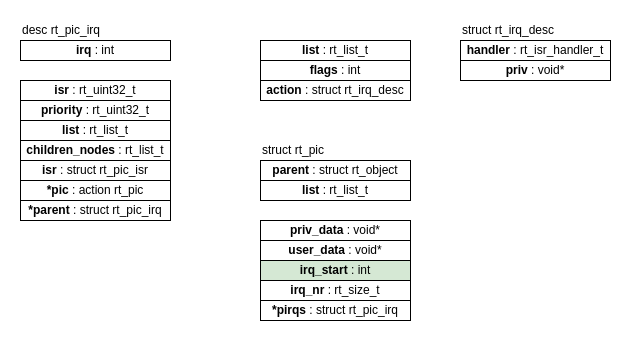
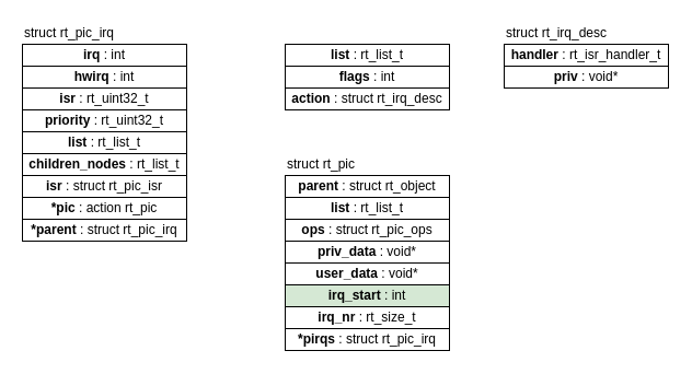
  <mxCell id="0" />
  <mxCell id="1" parent="0" />
- <mxCell id="2" value="desc rt_pic_irq" style="text;html=1;strokeColor=none;fillColor=none;align=left;verticalAlign=middle;whiteSpace=wrap;rounded=0;container=0;" parent="1" vertex="1"><mxGeometry x="20" y="20" width="90" height="20" as="geometry" /></mxCell>
+ <mxCell id="2" value="struct rt_pic_irq" style="text;html=1;strokeColor=none;fillColor=none;align=left;verticalAlign=middle;whiteSpace=wrap;rounded=0;container=0;" parent="1" vertex="1"><mxGeometry x="20" y="20" width="90" height="20" as="geometry" /></mxCell>
  <mxCell id="3" value="&lt;b&gt;irq&lt;/b&gt; : int" style="rounded=0;whiteSpace=wrap;html=1;container=0;" parent="1" vertex="1"><mxGeometry x="20" y="40" width="150" height="20" as="geometry" /></mxCell>
+ <mxCell id="4" value="&lt;b&gt;hwirq&lt;/b&gt; : int" style="rounded=0;whiteSpace=wrap;html=1;container=0;" parent="1" vertex="1"><mxGeometry x="20" y="60" width="150" height="20" as="geometry" /></mxCell>
  <mxCell id="5" value="&lt;b&gt;isr&lt;/b&gt; : rt_uint32_t" style="rounded=0;whiteSpace=wrap;html=1;container=0;" parent="1" vertex="1"><mxGeometry x="20" y="80" width="150" height="20" as="geometry" /></mxCell>
  <mxCell id="6" value="&lt;b&gt;priority&lt;/b&gt; : rt_uint32_t" style="rounded=0;whiteSpace=wrap;html=1;container=0;" parent="1" vertex="1"><mxGeometry x="20" y="100" width="150" height="20" as="geometry" /></mxCell>
  <mxCell id="7" value="&lt;b&gt;list&lt;/b&gt; : rt_list_t" style="rounded=0;whiteSpace=wrap;html=1;container=0;" parent="1" vertex="1"><mxGeometry x="20" y="120" width="150" height="20" as="geometry" /></mxCell>
  <mxCell id="8" value="&lt;b&gt;children_nodes&lt;/b&gt; : rt_list_t" style="rounded=0;whiteSpace=wrap;html=1;container=0;" parent="1" vertex="1"><mxGeometry x="20" y="140" width="150" height="20" as="geometry" /></mxCell>
  <mxCell id="9" value="&lt;b&gt;isr&lt;/b&gt; : struct rt_pic_isr" style="rounded=0;whiteSpace=wrap;html=1;container=0;" parent="1" vertex="1"><mxGeometry x="20" y="160" width="150" height="20" as="geometry" /></mxCell>
  <mxCell id="10" value="&lt;b&gt;*pic&lt;/b&gt; : action rt_pic" style="rounded=0;whiteSpace=wrap;html=1;container=0;" parent="1" vertex="1"><mxGeometry x="20" y="180" width="150" height="20" as="geometry" /></mxCell>
  <mxCell id="11" value="&lt;b&gt;*parent&lt;/b&gt; : struct rt_pic_irq" style="rounded=0;whiteSpace=wrap;html=1;container=0;" parent="1" vertex="1"><mxGeometry x="20" y="200" width="150" height="20" as="geometry" /></mxCell>
  <mxCell id="12" value="&lt;b&gt;flags&lt;/b&gt; : int" style="rounded=0;whiteSpace=wrap;html=1;container=0;" parent="1" vertex="1"><mxGeometry x="260" y="60" width="150" height="20" as="geometry" /></mxCell>
  <mxCell id="13" value="&lt;b&gt;list&lt;/b&gt; : rt_list_t" style="rounded=0;whiteSpace=wrap;html=1;container=0;" parent="1" vertex="1"><mxGeometry x="260" y="40" width="150" height="20" as="geometry" /></mxCell>
  <mxCell id="14" value="&lt;b&gt;action&lt;/b&gt; : struct rt_irq_desc" style="rounded=0;whiteSpace=wrap;html=1;container=0;" parent="1" vertex="1"><mxGeometry x="260" y="80" width="150" height="20" as="geometry" /></mxCell>
  <mxCell id="15" value="struct rt_irq_desc" style="text;html=1;strokeColor=none;fillColor=none;align=left;verticalAlign=middle;whiteSpace=wrap;rounded=0;container=0;" parent="1" vertex="1"><mxGeometry x="460" y="20" width="100" height="20" as="geometry" /></mxCell>
  <mxCell id="16" value="&lt;b&gt;priv&lt;/b&gt; : void*" style="rounded=0;whiteSpace=wrap;html=1;container=0;" parent="1" vertex="1"><mxGeometry x="460" y="60" width="150" height="20" as="geometry" /></mxCell>
  <mxCell id="17" value="&lt;b&gt;handler&lt;/b&gt; : rt_isr_handler_t" style="rounded=0;whiteSpace=wrap;html=1;container=0;" parent="1" vertex="1"><mxGeometry x="460" y="40" width="150" height="20" as="geometry" /></mxCell>
  <mxCell id="18" value="struct rt_pic" style="text;html=1;strokeColor=none;fillColor=none;align=left;verticalAlign=middle;whiteSpace=wrap;rounded=0;container=0;" parent="1" vertex="1"><mxGeometry x="260" y="140" width="90" height="20" as="geometry" /></mxCell>
  <mxCell id="19" value="&lt;b&gt;parent&lt;/b&gt; : struct rt_object" style="rounded=0;whiteSpace=wrap;html=1;container=0;" parent="1" vertex="1"><mxGeometry x="260" y="160" width="150" height="20" as="geometry" /></mxCell>
  <mxCell id="20" value="&lt;b&gt;irq_start&lt;/b&gt; : int" style="rounded=0;whiteSpace=wrap;html=1;container=0;fillColor=#d5e8d4;" parent="1" vertex="1"><mxGeometry x="260" y="260" width="150" height="20" as="geometry" /></mxCell>
  <mxCell id="21" value="&lt;b&gt;list&lt;/b&gt; : rt_list_t" style="rounded=0;whiteSpace=wrap;html=1;container=0;" parent="1" vertex="1"><mxGeometry x="260" y="180" width="150" height="20" as="geometry" /></mxCell>
+ <mxCell id="22" value="&lt;b&gt;ops&lt;/b&gt; : struct rt_pic_ops" style="rounded=0;whiteSpace=wrap;html=1;container=0;" parent="1" vertex="1"><mxGeometry x="260" y="200" width="150" height="20" as="geometry" /></mxCell>
  <mxCell id="23" value="&lt;b&gt;priv_data&lt;/b&gt;&amp;nbsp;: void*" style="rounded=0;whiteSpace=wrap;html=1;container=0;" parent="1" vertex="1"><mxGeometry x="260" y="220" width="150" height="20" as="geometry" /></mxCell>
  <mxCell id="24" value="&lt;b&gt;user_data&lt;/b&gt;&amp;nbsp;: void*" style="rounded=0;whiteSpace=wrap;html=1;container=0;" parent="1" vertex="1"><mxGeometry x="260" y="240" width="150" height="20" as="geometry" /></mxCell>
  <mxCell id="25" value="&lt;b&gt;irq_nr&lt;/b&gt; : rt_size_t" style="rounded=0;whiteSpace=wrap;html=1;container=0;" parent="1" vertex="1"><mxGeometry x="260" y="280" width="150" height="20" as="geometry" /></mxCell>
  <mxCell id="26" value="&lt;b&gt;*pirqs&lt;/b&gt;&amp;nbsp;: struct rt_pic_irq" style="rounded=0;whiteSpace=wrap;html=1;container=0;" parent="1" vertex="1"><mxGeometry x="260" y="300" width="150" height="20" as="geometry" /></mxCell>
